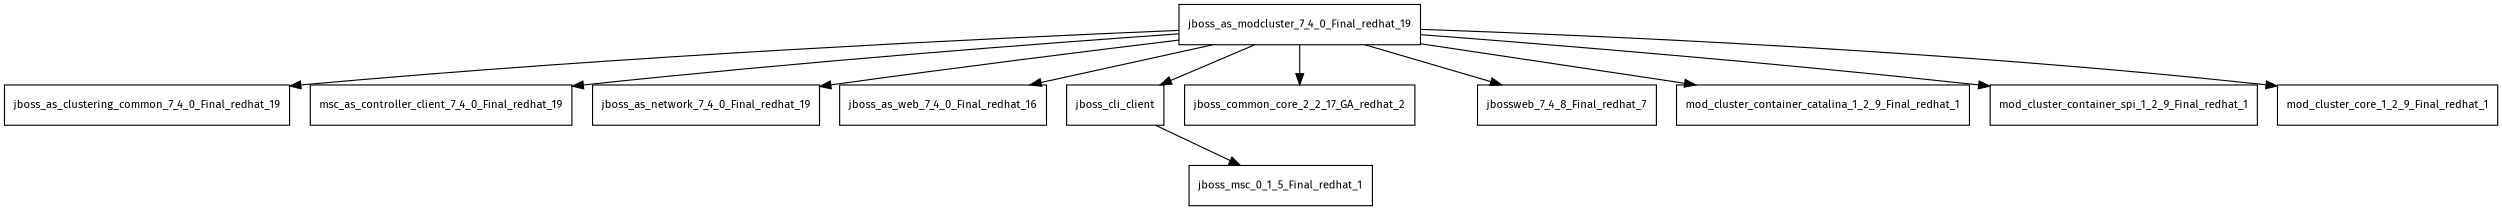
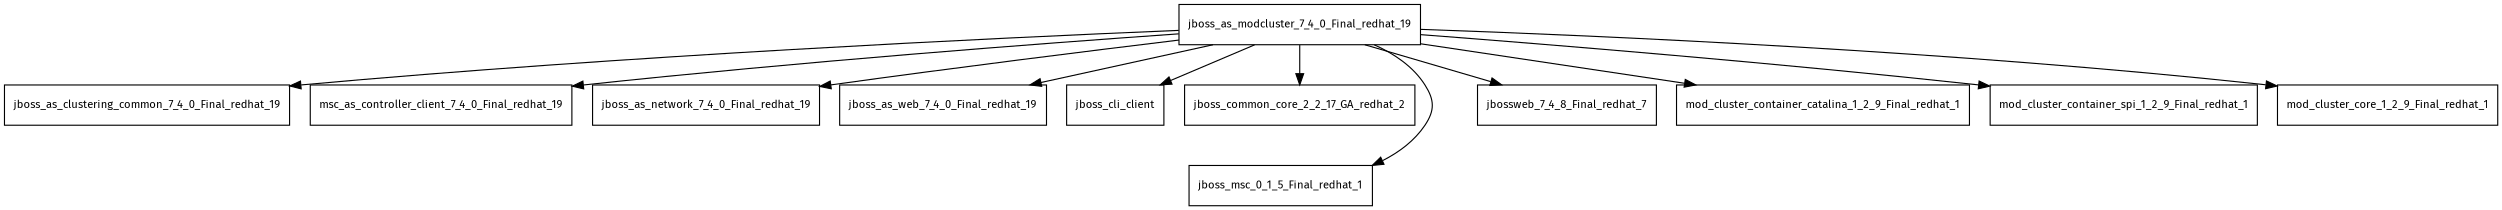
  digraph {
    fontname="Fira Sans"
    node [fontname="Fira Sans" fontsize=10.0 shape=box]
    edge [fontname="Fira Sans"]
    jboss_as_modcluster_7_4_0_Final_redhat_19
    jboss_as_clustering_common_7_4_0_Final_redhat_19
    n3 [label=msc_as_controller_client_7_4_0_Final_redhat_19]
    jboss_as_network_7_4_0_Final_redhat_19
-   jboss_as_web_7_4_0_Final_redhat_19 [label=jboss_as_web_7_4_0_Final_redhat_16]
+   jboss_as_web_7_4_0_Final_redhat_19
    jboss_cli_client
    jboss_common_core_2_2_17_GA_redhat_2
    n8 [label=jboss_msc_0_1_5_Final_redhat_1]
    n9 [label=jbossweb_7_4_8_Final_redhat_7]
    mod_cluster_container_catalina_1_2_9_Final_redhat_1
    mod_cluster_container_spi_1_2_9_Final_redhat_1
    mod_cluster_core_1_2_9_Final_redhat_1
    jboss_as_modcluster_7_4_0_Final_redhat_19 -> jboss_as_clustering_common_7_4_0_Final_redhat_19
    jboss_as_modcluster_7_4_0_Final_redhat_19 -> n3
    jboss_as_modcluster_7_4_0_Final_redhat_19 -> jboss_as_network_7_4_0_Final_redhat_19
    jboss_as_modcluster_7_4_0_Final_redhat_19 -> jboss_as_web_7_4_0_Final_redhat_19
    jboss_as_modcluster_7_4_0_Final_redhat_19 -> jboss_cli_client
    jboss_as_modcluster_7_4_0_Final_redhat_19 -> jboss_common_core_2_2_17_GA_redhat_2
-   jboss_cli_client -> n8
+   jboss_as_modcluster_7_4_0_Final_redhat_19 -> n8
    jboss_as_modcluster_7_4_0_Final_redhat_19 -> n9
    jboss_as_modcluster_7_4_0_Final_redhat_19 -> mod_cluster_container_catalina_1_2_9_Final_redhat_1
    jboss_as_modcluster_7_4_0_Final_redhat_19 -> mod_cluster_container_spi_1_2_9_Final_redhat_1
    jboss_as_modcluster_7_4_0_Final_redhat_19 -> mod_cluster_core_1_2_9_Final_redhat_1
  }
